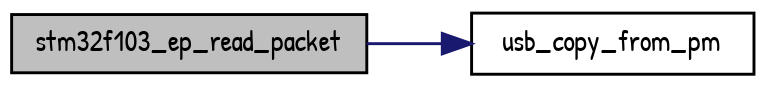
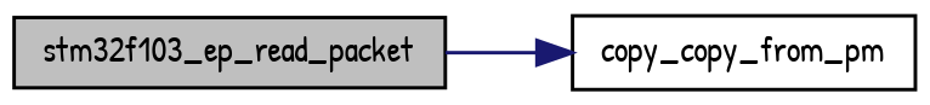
  digraph {
    rankdir=LR
    fontname="Patrick Hand"
    node [color=black fontname="Patrick Hand" fontsize=10 shape=record style=filled]
    n1 [fillcolor=grey75 fontcolor=black height=0.2 label=stm32f103_ep_read_packet width=0.4]
-   n2 [fillcolor=white height=0.2 label=usb_copy_from_pm width=0.4]
+   n2 [fillcolor=white height=0.2 label=copy_copy_from_pm width=0.4]
    n1 -> n2 [color=midnightblue fontname="Patrick Hand" fontsize=10 labelfontname=Helvetica labelfontsize=10 style=solid]
  }
